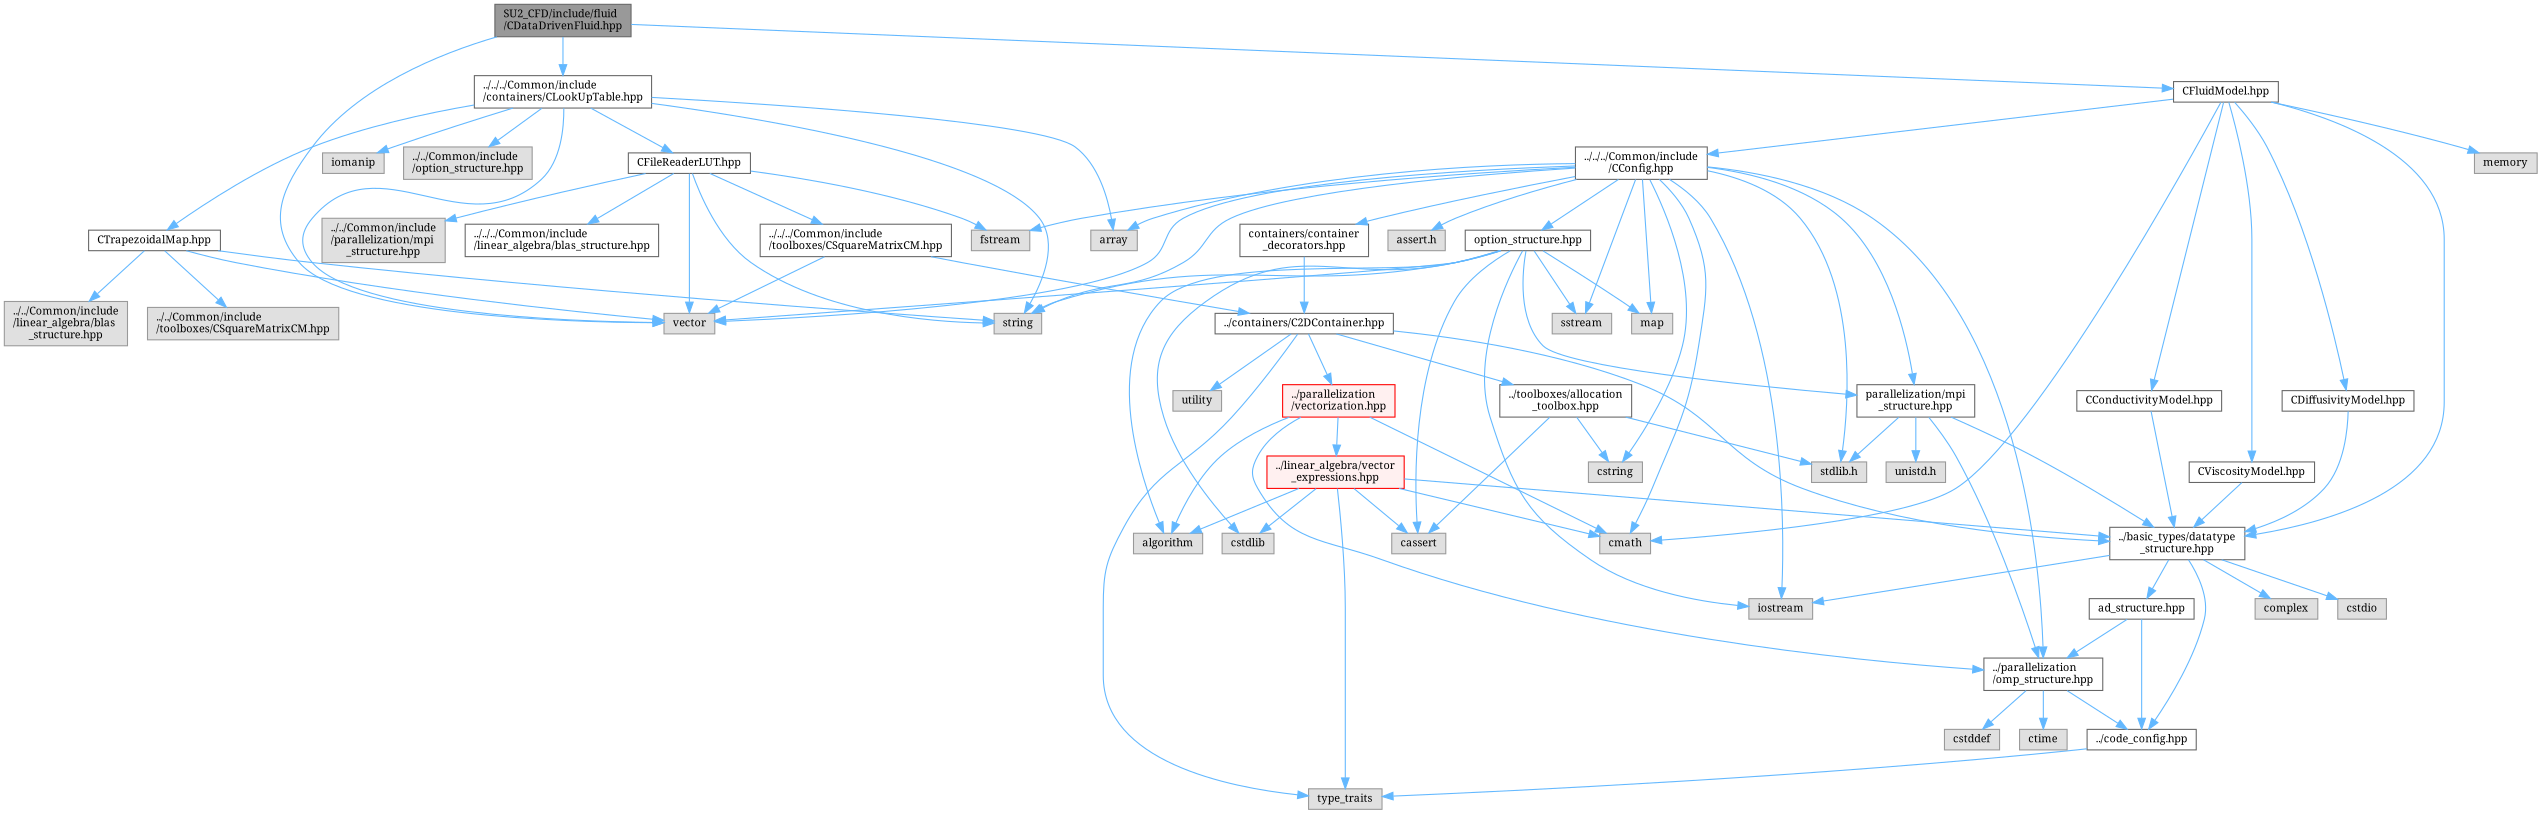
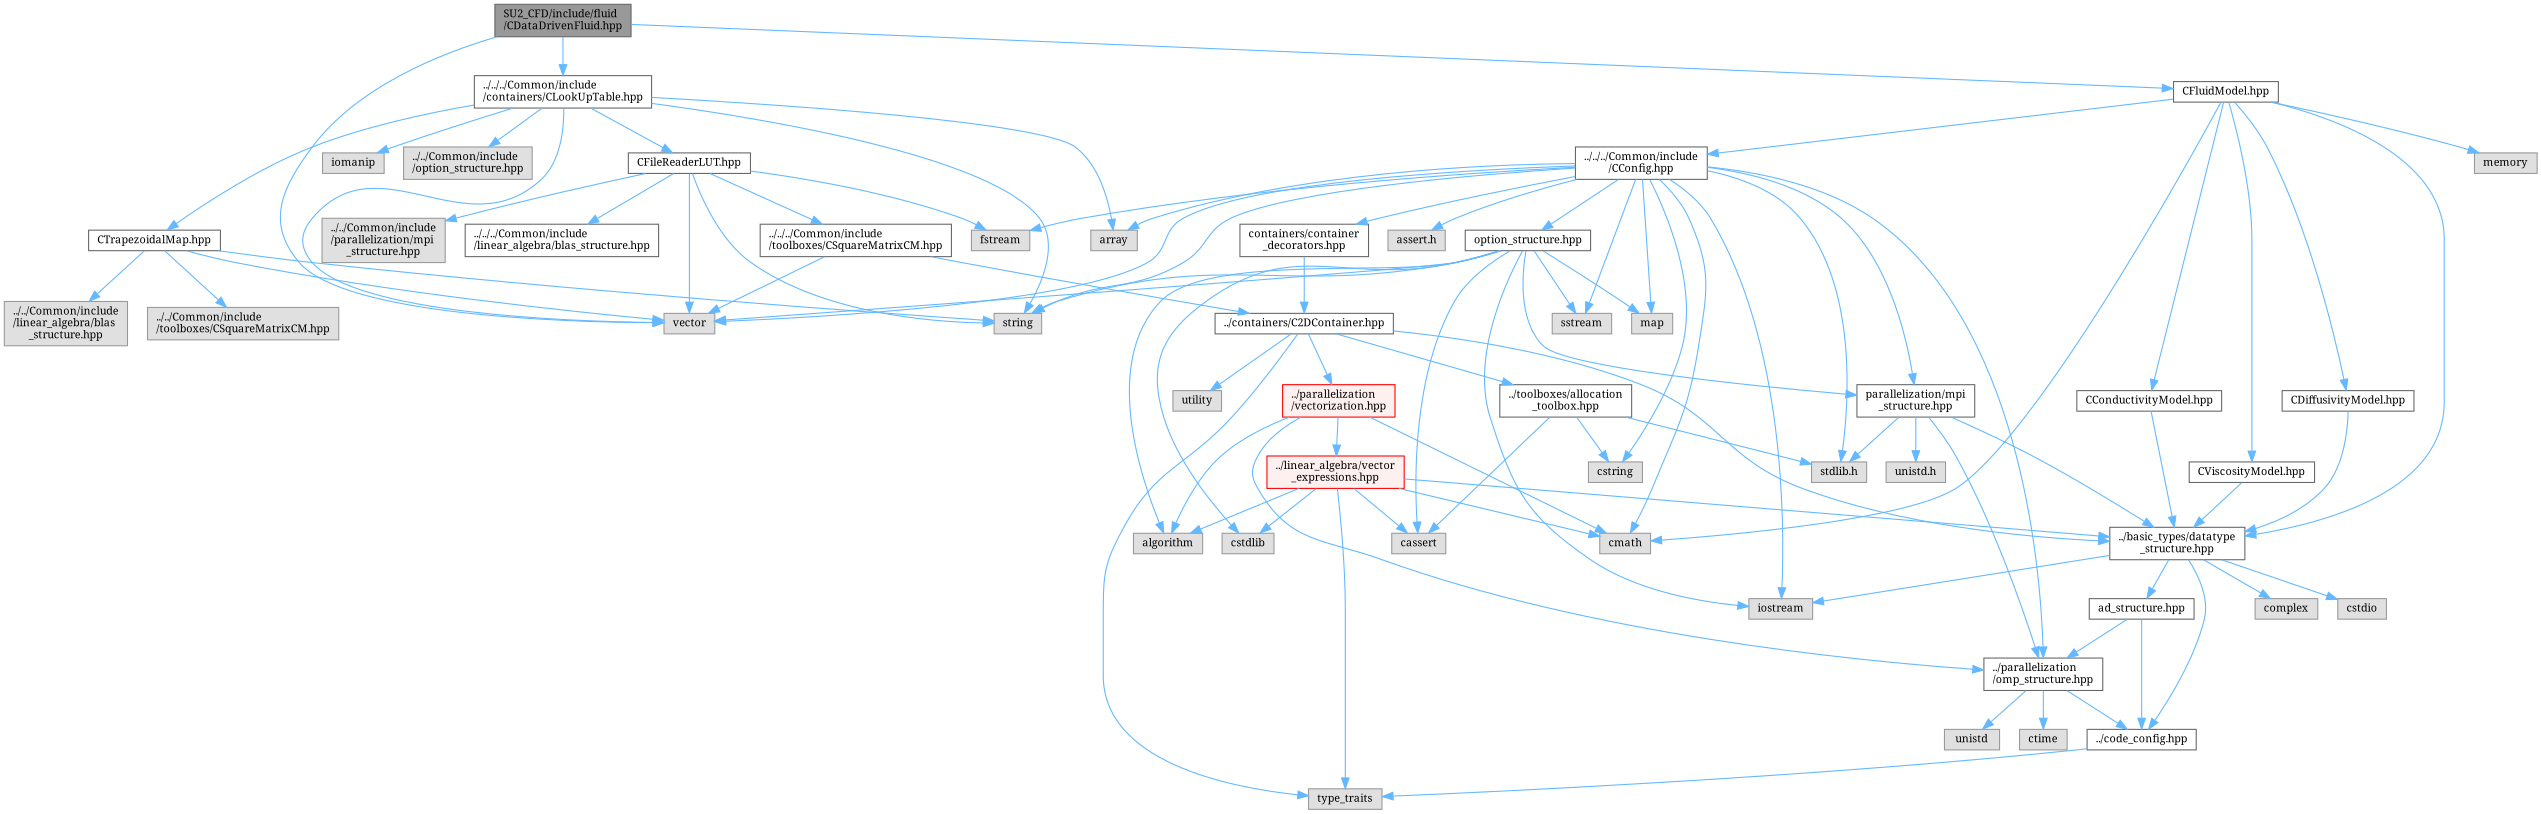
  digraph {
    fontname="Noto Serif"
    node [color=grey60 fillcolor="#E0E0E0" fontname="Noto Serif" fontsize=10 shape=box style=filled]
    edge [color=steelblue1 fontname="Noto Serif" fontsize=10 labelfontname=Helvetica labelfontsize=10 style=solid]
    n1 [color=gray40 fillcolor=grey60 fontcolor=black height=0.2 label="SU2_CFD/include/fluid\l/CDataDrivenFluid.hpp" width=0.4]
    n2 [height=0.2 label=vector width=0.4]
    n3 [color=grey40 fillcolor=white height=0.2 label="../../../Common/include\l/containers/CLookUpTable.hpp" width=0.4]
    n4 [color=grey40 fillcolor=white height=0.2 label="CFluidModel.hpp" width=0.4]
    n5 [height=0.2 label=array width=0.4]
    n6 [height=0.2 label=iomanip width=0.4]
    n7 [height=0.2 label=string width=0.4]
    n8 [height=0.2 label="../../Common/include\l/option_structure.hpp" width=0.4]
    n9 [color=grey40 fillcolor=white height=0.2 label="CFileReaderLUT.hpp" width=0.4]
    n10 [color=grey40 fillcolor=white height=0.2 label="CTrapezoidalMap.hpp" width=0.4]
    n11 [color=grey40 fillcolor=white height=0.2 label="../basic_types/datatype\l_structure.hpp" width=0.4]
    n12 [height=0.2 label=cmath width=0.4]
    n13 [height=0.2 label=memory width=0.4]
    n14 [color=grey40 fillcolor=white height=0.2 label="../../../Common/include\l/CConfig.hpp" width=0.4]
    n15 [color=grey40 fillcolor=white height=0.2 label="CConductivityModel.hpp" width=0.4]
    n16 [color=grey40 fillcolor=white height=0.2 label="CViscosityModel.hpp" width=0.4]
    n17 [color=grey40 fillcolor=white height=0.2 label="CDiffusivityModel.hpp" width=0.4]
    n18 [height=0.2 label=fstream width=0.4]
    n19 [height=0.2 label="../../Common/include\l/parallelization/mpi\l_structure.hpp" width=0.4]
    n20 [color=grey40 fillcolor=white height=0.2 label="../../../Common/include\l/linear_algebra/blas_structure.hpp" width=0.4]
    n21 [color=grey40 fillcolor=white height=0.2 label="../../../Common/include\l/toolboxes/CSquareMatrixCM.hpp" width=0.4]
    n22 [height=0.2 label="../../Common/include\l/linear_algebra/blas\l_structure.hpp" width=0.4]
    n23 [height=0.2 label="../../Common/include\l/toolboxes/CSquareMatrixCM.hpp" width=0.4]
    n24 [color=grey40 fillcolor=white height=0.2 label="../containers/C2DContainer.hpp" width=0.4]
    n25 [color=grey40 fillcolor=white height=0.2 label="../toolboxes/allocation\l_toolbox.hpp" width=0.4]
    n26 [height=0.2 label=type_traits width=0.4]
    n27 [color=red fillcolor="#FFF0F0" height=0.2 label="../parallelization\l/vectorization.hpp" width=0.4]
    n28 [height=0.2 label=utility width=0.4]
    n29 [height=0.2 label="stdlib.h" width=0.4]
    n30 [height=0.2 label=cstring width=0.4]
    n31 [height=0.2 label=cassert width=0.4]
    n32 [height=0.2 label=iostream width=0.4]
    n33 [height=0.2 label=complex width=0.4]
    n34 [height=0.2 label=cstdio width=0.4]
    n35 [color=grey40 fillcolor=white height=0.2 label="../code_config.hpp" width=0.4]
    n36 [color=grey40 fillcolor=white height=0.2 label="ad_structure.hpp" width=0.4]
    n37 [color=grey40 fillcolor=white height=0.2 label="../parallelization\l/omp_structure.hpp" width=0.4]
    n38 [color=red fillcolor="#FFF0F0" height=0.2 label="../linear_algebra/vector\l_expressions.hpp" width=0.4]
    n39 [height=0.2 label=algorithm width=0.4]
-   n40 [height=0.2 label=cstddef width=0.4]
+   n40 [height=0.2 label=unistd width=0.4]
    n41 [height=0.2 label=ctime width=0.4]
    n42 [height=0.2 label=cstdlib width=0.4]
    n43 [color=grey40 fillcolor=white height=0.2 label="parallelization/mpi\l_structure.hpp" width=0.4]
    n44 [height=0.2 label=sstream width=0.4]
    n45 [height=0.2 label=map width=0.4]
    n46 [height=0.2 label="assert.h" width=0.4]
    n47 [color=grey40 fillcolor=white height=0.2 label="option_structure.hpp" width=0.4]
    n48 [color=grey40 fillcolor=white height=0.2 label="containers/container\l_decorators.hpp" width=0.4]
    n49 [height=0.2 label="unistd.h" width=0.4]
    n1 -> n2
    n1 -> n3
    n1 -> n4
    n3 -> n2
    n3 -> n5
    n3 -> n6
    n3 -> n7
    n3 -> n8
    n3 -> n9
    n3 -> n10
    n4 -> n11
    n4 -> n12
    n4 -> n13
    n4 -> n14
    n4 -> n15
    n4 -> n16
    n4 -> n17
    n9 -> n2
    n9 -> n7
    n9 -> n18
    n9 -> n19
    n9 -> n20
    n9 -> n21
    n10 -> n2
    n10 -> n7
    n10 -> n22
    n10 -> n23
    n11 -> n32
    n11 -> n33
    n11 -> n34
    n11 -> n35
    n11 -> n36
    n14 -> n2
    n14 -> n5
    n14 -> n7
    n14 -> n12
    n14 -> n18
    n14 -> n29
    n14 -> n30
    n14 -> n32
    n14 -> n37
    n14 -> n43
    n14 -> n44
    n14 -> n45
    n14 -> n46
    n14 -> n47
    n14 -> n48
    n15 -> n11
    n16 -> n11
    n17 -> n11
    n21 -> n2
    n21 -> n24
    n24 -> n11
    n24 -> n25
    n24 -> n26
    n24 -> n27
    n24 -> n28
    n25 -> n29
    n25 -> n30
    n25 -> n31
    n27 -> n12
    n27 -> n37
    n27 -> n38
    n27 -> n39
    n35 -> n26
    n36 -> n35
    n36 -> n37
    n37 -> n35
    n37 -> n40
    n37 -> n41
    n38 -> n11
    n38 -> n12
    n38 -> n26
    n38 -> n31
    n38 -> n39
    n38 -> n42
    n43 -> n11
    n43 -> n29
    n43 -> n37
    n43 -> n49
    n47 -> n2
    n47 -> n7
    n47 -> n31
    n47 -> n32
    n47 -> n39
    n47 -> n42
    n47 -> n43
    n47 -> n44
    n47 -> n45
    n48 -> n24
  }
